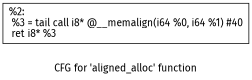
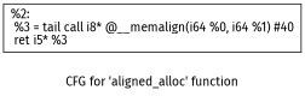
  digraph {
    label="CFG for 'aligned_alloc' function"
    fontname="Fira Sans"
-   n1 [label="{%2:\l  %3 = tail call i8* @__memalign(i64 %0, i64 %1) #40\l  ret i8* %3\l}" shape=record fontname="Fira Sans"]
+   n1 [label="{%2:\l  %3 = tail call i8* @__memalign(i64 %0, i64 %1) #40\l  ret i5* %3\l}" shape=record fontname="Fira Sans"]
  }
